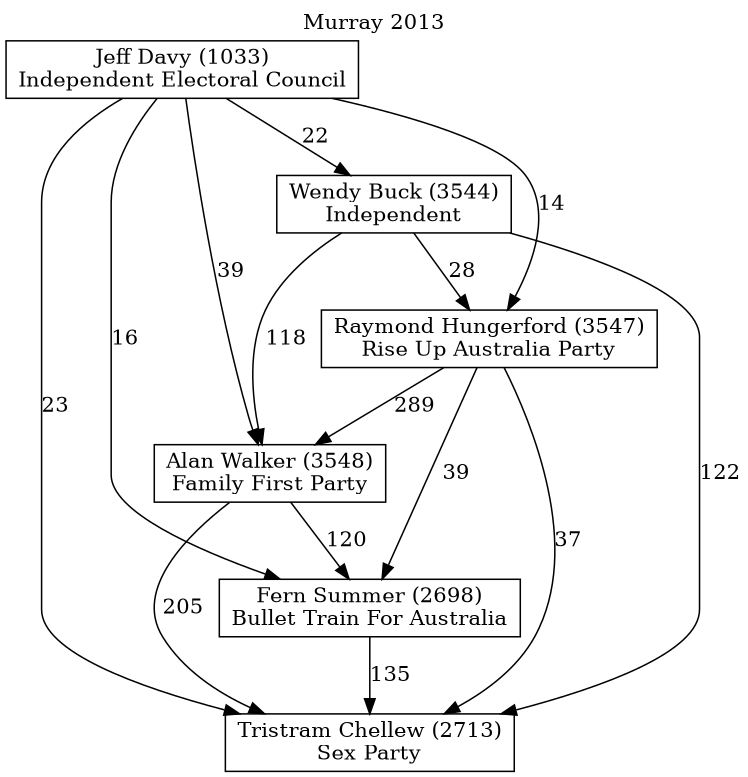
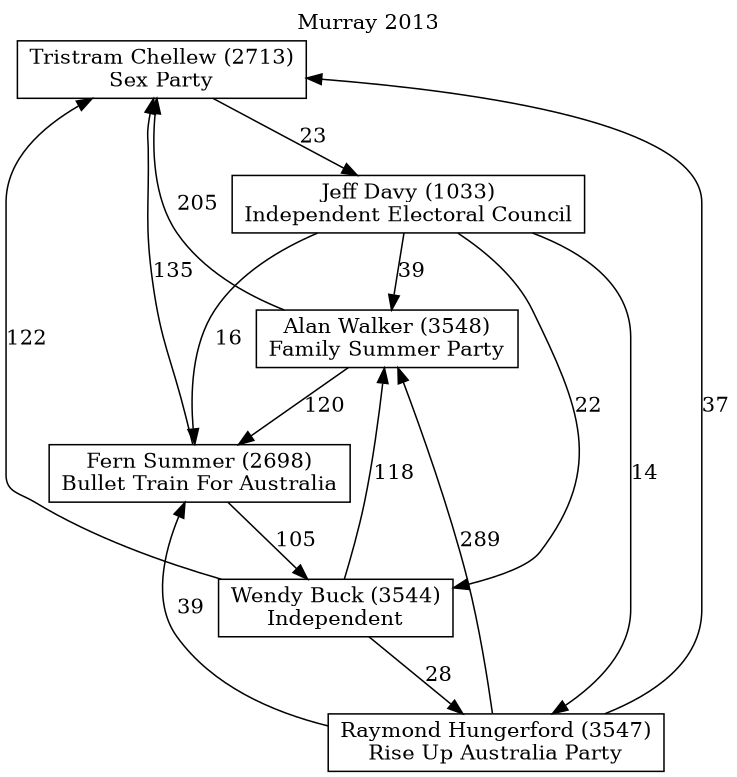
  digraph {
    label="Murray 2013"
    labelloc=t
    mclimit=10
    node [shape=box]
    n1 [label="Tristram Chellew (2713)\nSex Party"]
-   n2 [label="Alan Walker (3548)\nFamily First Party"]
+   n2 [label="Alan Walker (3548)\nFamily Summer Party"]
    n3 [label="Fern Summer (2698)\nBullet Train For Australia"]
    n4 [label="Wendy Buck (3544)\nIndependent"]
    n5 [label="Raymond Hungerford (3547)\nRise Up Australia Party"]
    n6 [label="Jeff Davy (1033)\nIndependent Electoral Council"]
    n2 -> n1 [label=205]
    n2 -> n3 [label=120]
    n3 -> n1 [label=135]
+   n3 -> n4 [label=105]
    n4 -> n1 [label=122]
    n4 -> n2 [label=118]
    n4 -> n5 [label=28]
    n5 -> n1 [label=37]
    n5 -> n2 [label=289]
    n5 -> n3 [label=39]
-   n6 -> n1 [label=23]
+   n1 -> n6 [label=23]
    n6 -> n2 [label=39]
    n6 -> n3 [label=16]
    n6 -> n4 [label=22]
    n6 -> n5 [label=14]
  }
